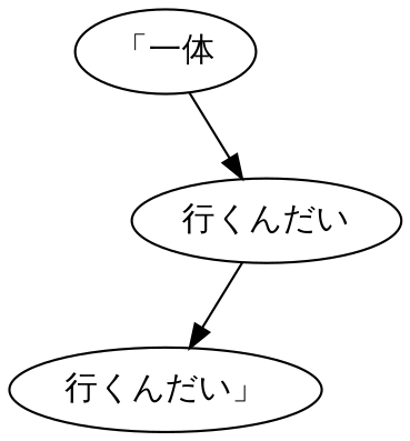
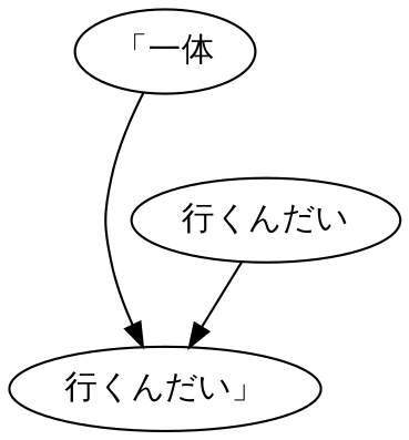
  digraph {
    n1 [label="「一体"]
    n2 [label="行くんだい」"]
    n3 [label="行くんだい"]
-   n1 -> n3
+   n1 -> n2
    n3 -> n2
  }
